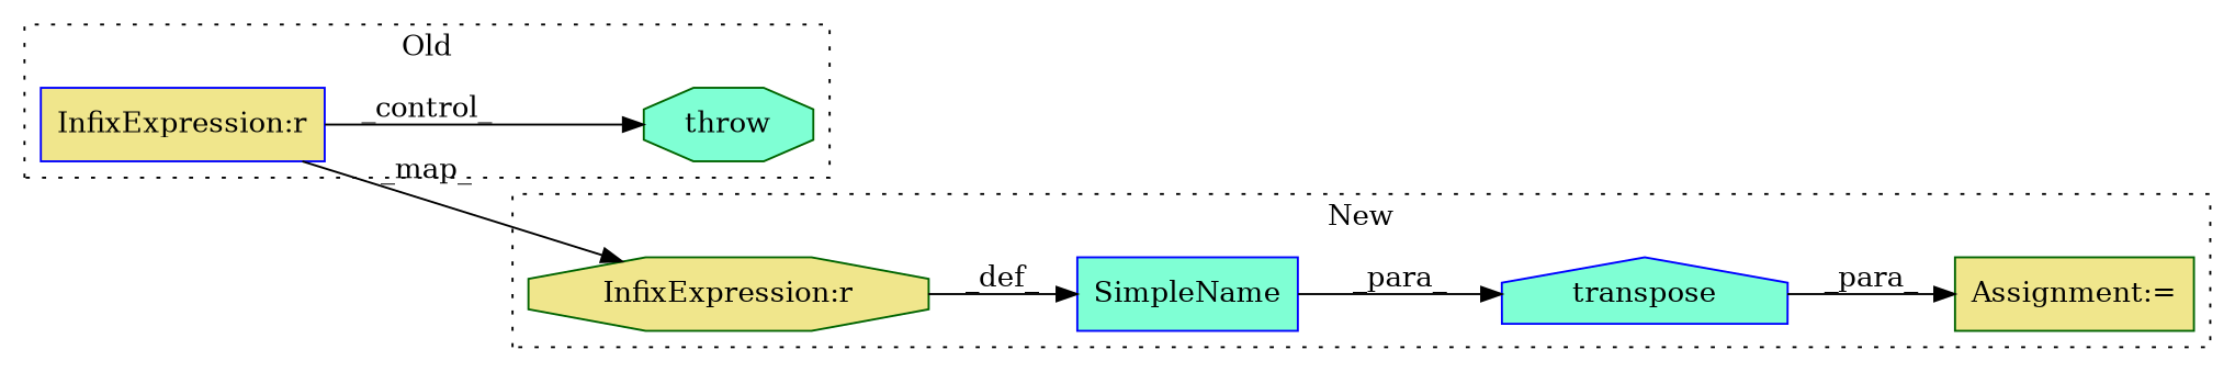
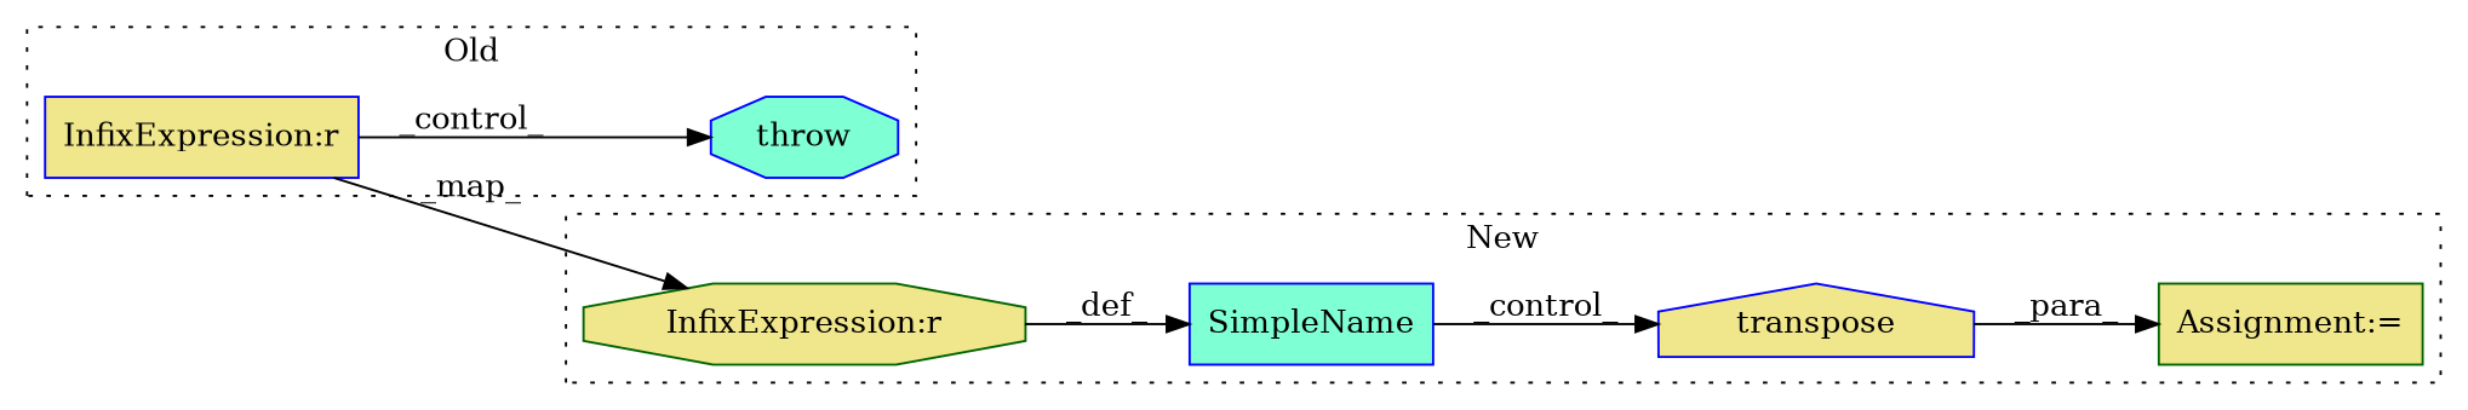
  digraph {
    fontname="DejaVu Serif"
    rankdir=LR
    node [a=27 color=blue fillcolor=aquamarine fontname="DejaVu Serif" l=4 shape=box style=filled]
    edge [fontname="DejaVu Serif"]
-   n1 [a=53 color=darkgreen l=6 label=throw s=6203 shape=octagon]
+   n1 [a=53 l=6 label=throw s=6203 shape=octagon]
    n2 [fillcolor=khaki label="InfixExpression:r" s=6152]
-   n3 [a=32 l="19,2" label=transpose s="6501,6549" shape=house]
+   n3 [a=32 fillcolor=khaki l="19,2" label=transpose s="6501,6549" shape=house]
    n4 [color=darkgreen fillcolor=khaki label="InfixExpression:r" s=6221 shape=octagon]
    n5 [a=42 label=SimpleName l=""]
    n6 [a=7 color=darkgreen fillcolor=khaki l=1 label="Assignment:=" s=6473]
    subgraph cluster_1 {
      label=Old
      style=dotted
      n1
      n2
    }
    subgraph cluster_2 {
      label=New
      style=dotted
      n3
      n4
      n5
      n6
    }
    n2 -> n1 [label=_control_]
    n2 -> n4 [label=_map_]
    n3 -> n6 [label=_para_]
    n4 -> n5 [label=_def_]
-   n5 -> n3 [label=_para_]
+   n5 -> n3 [label=_control_]
  }
